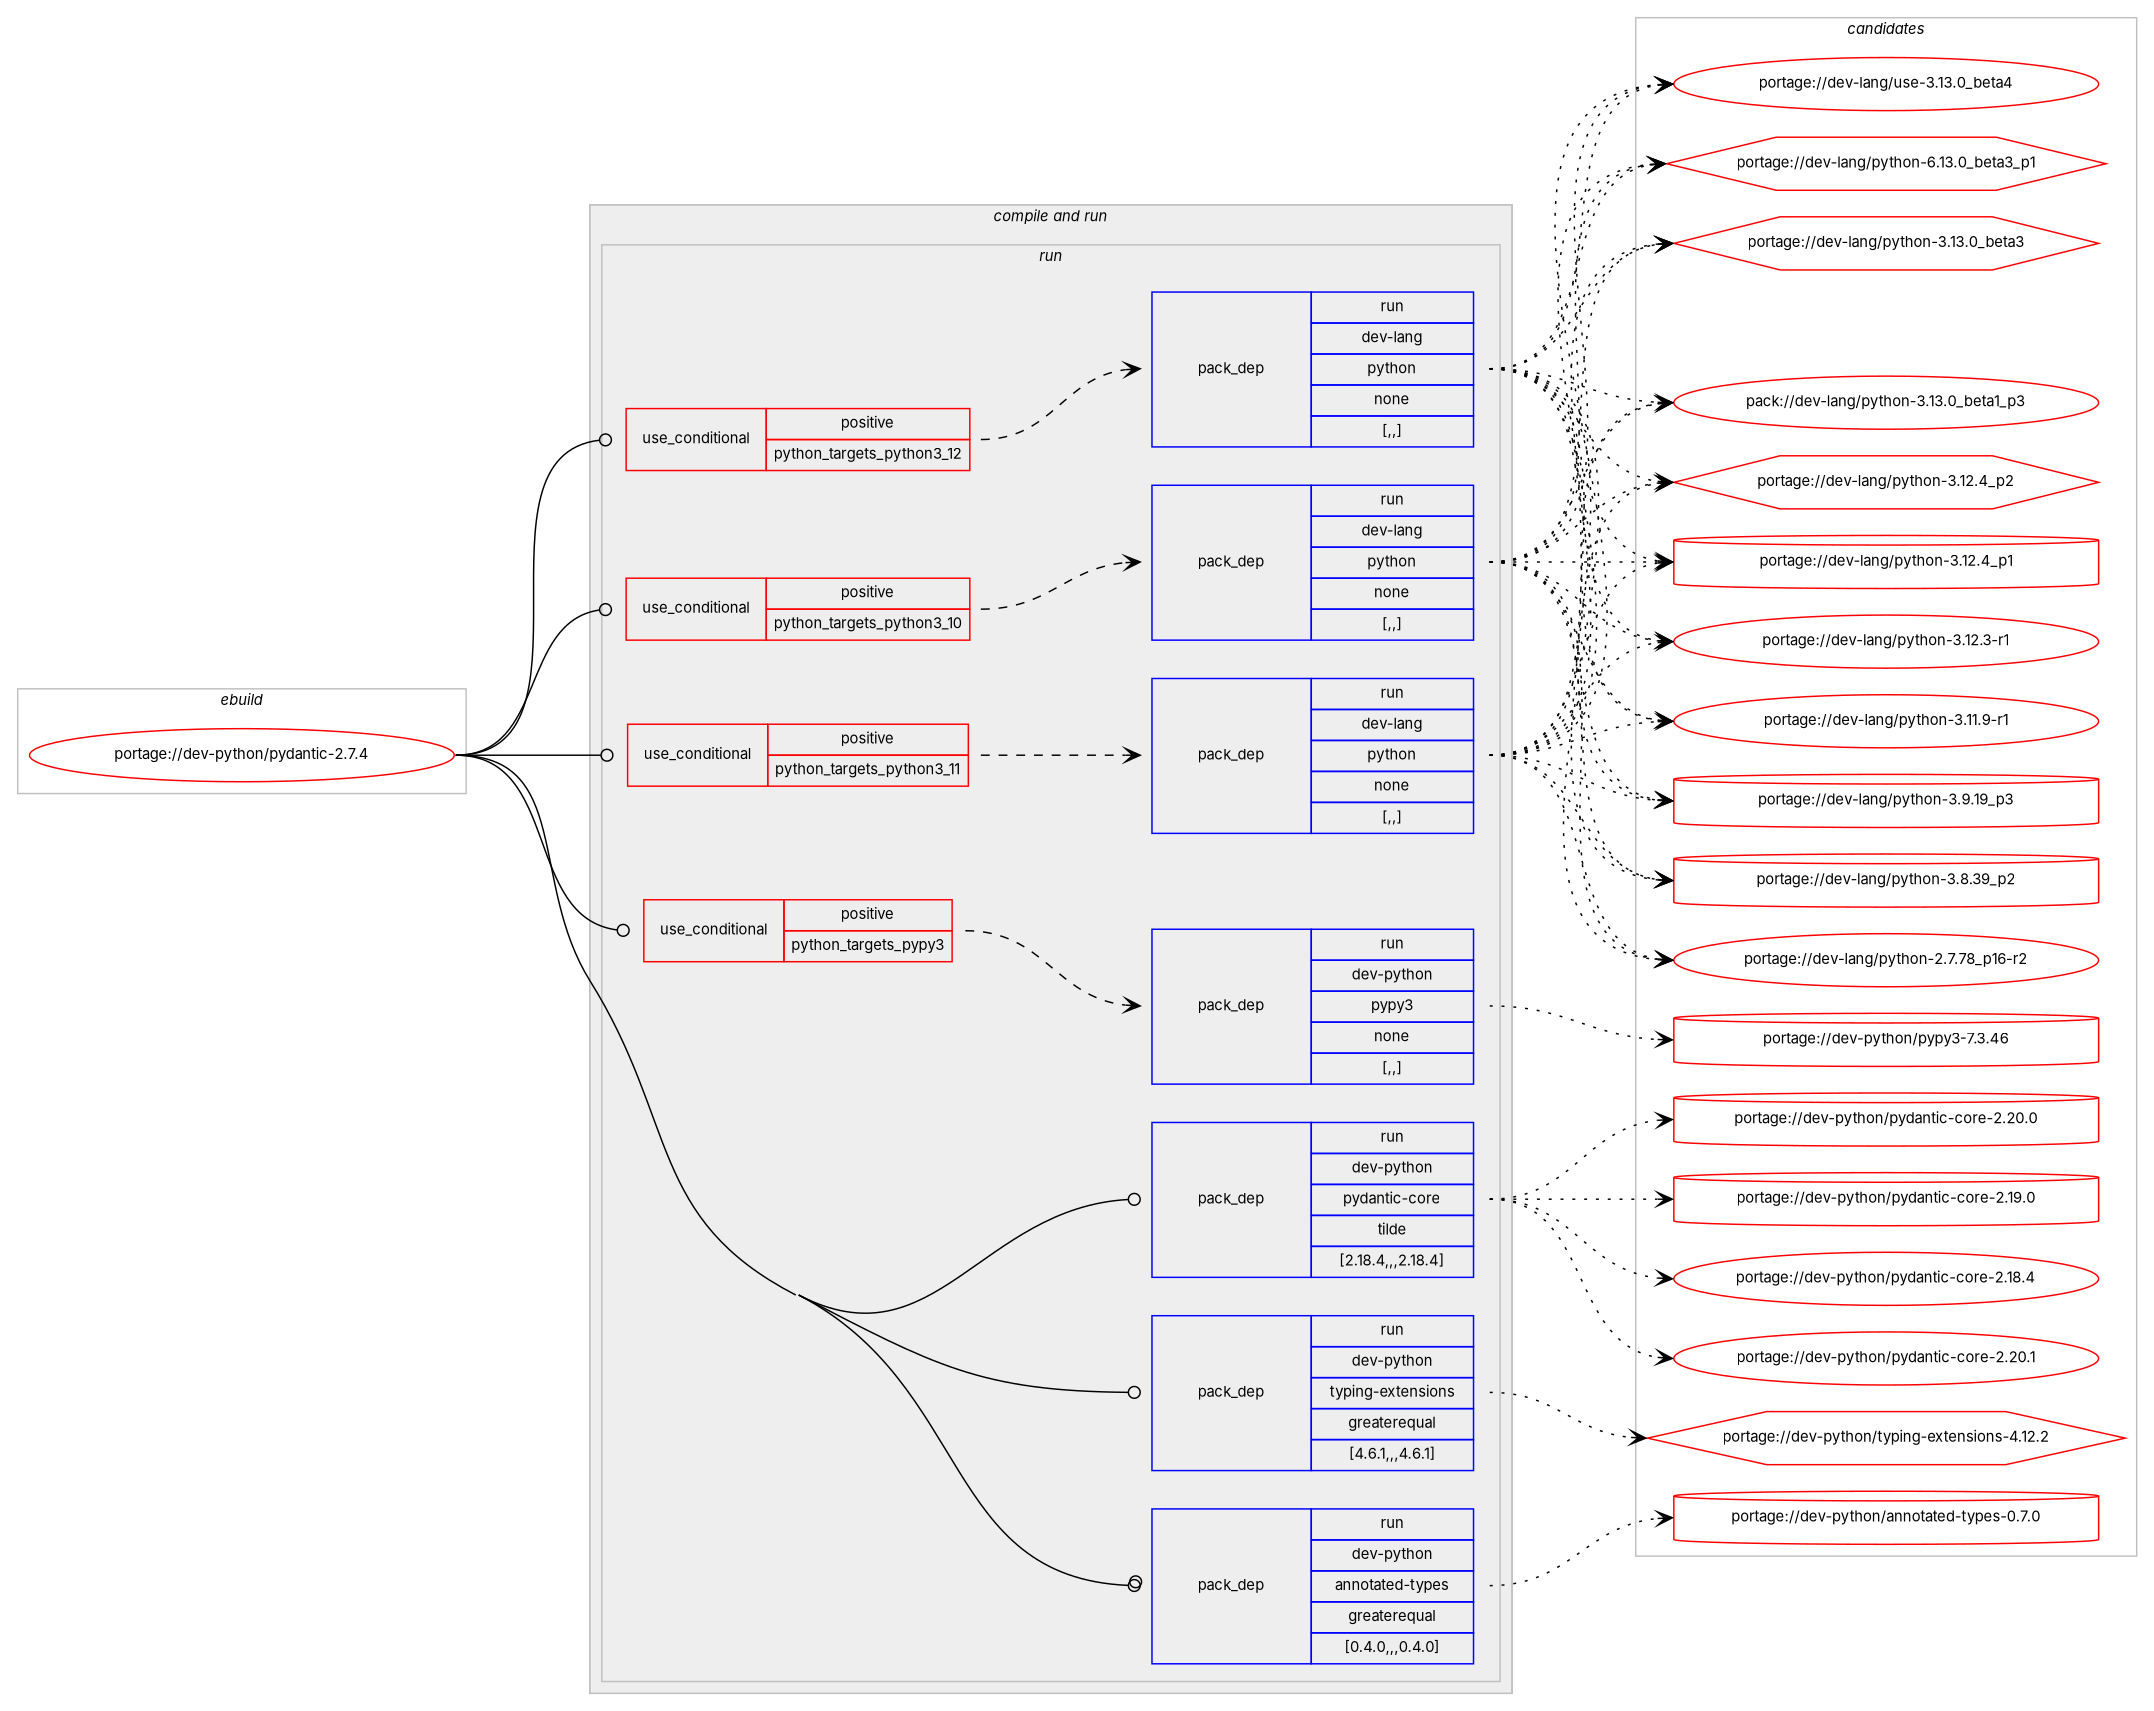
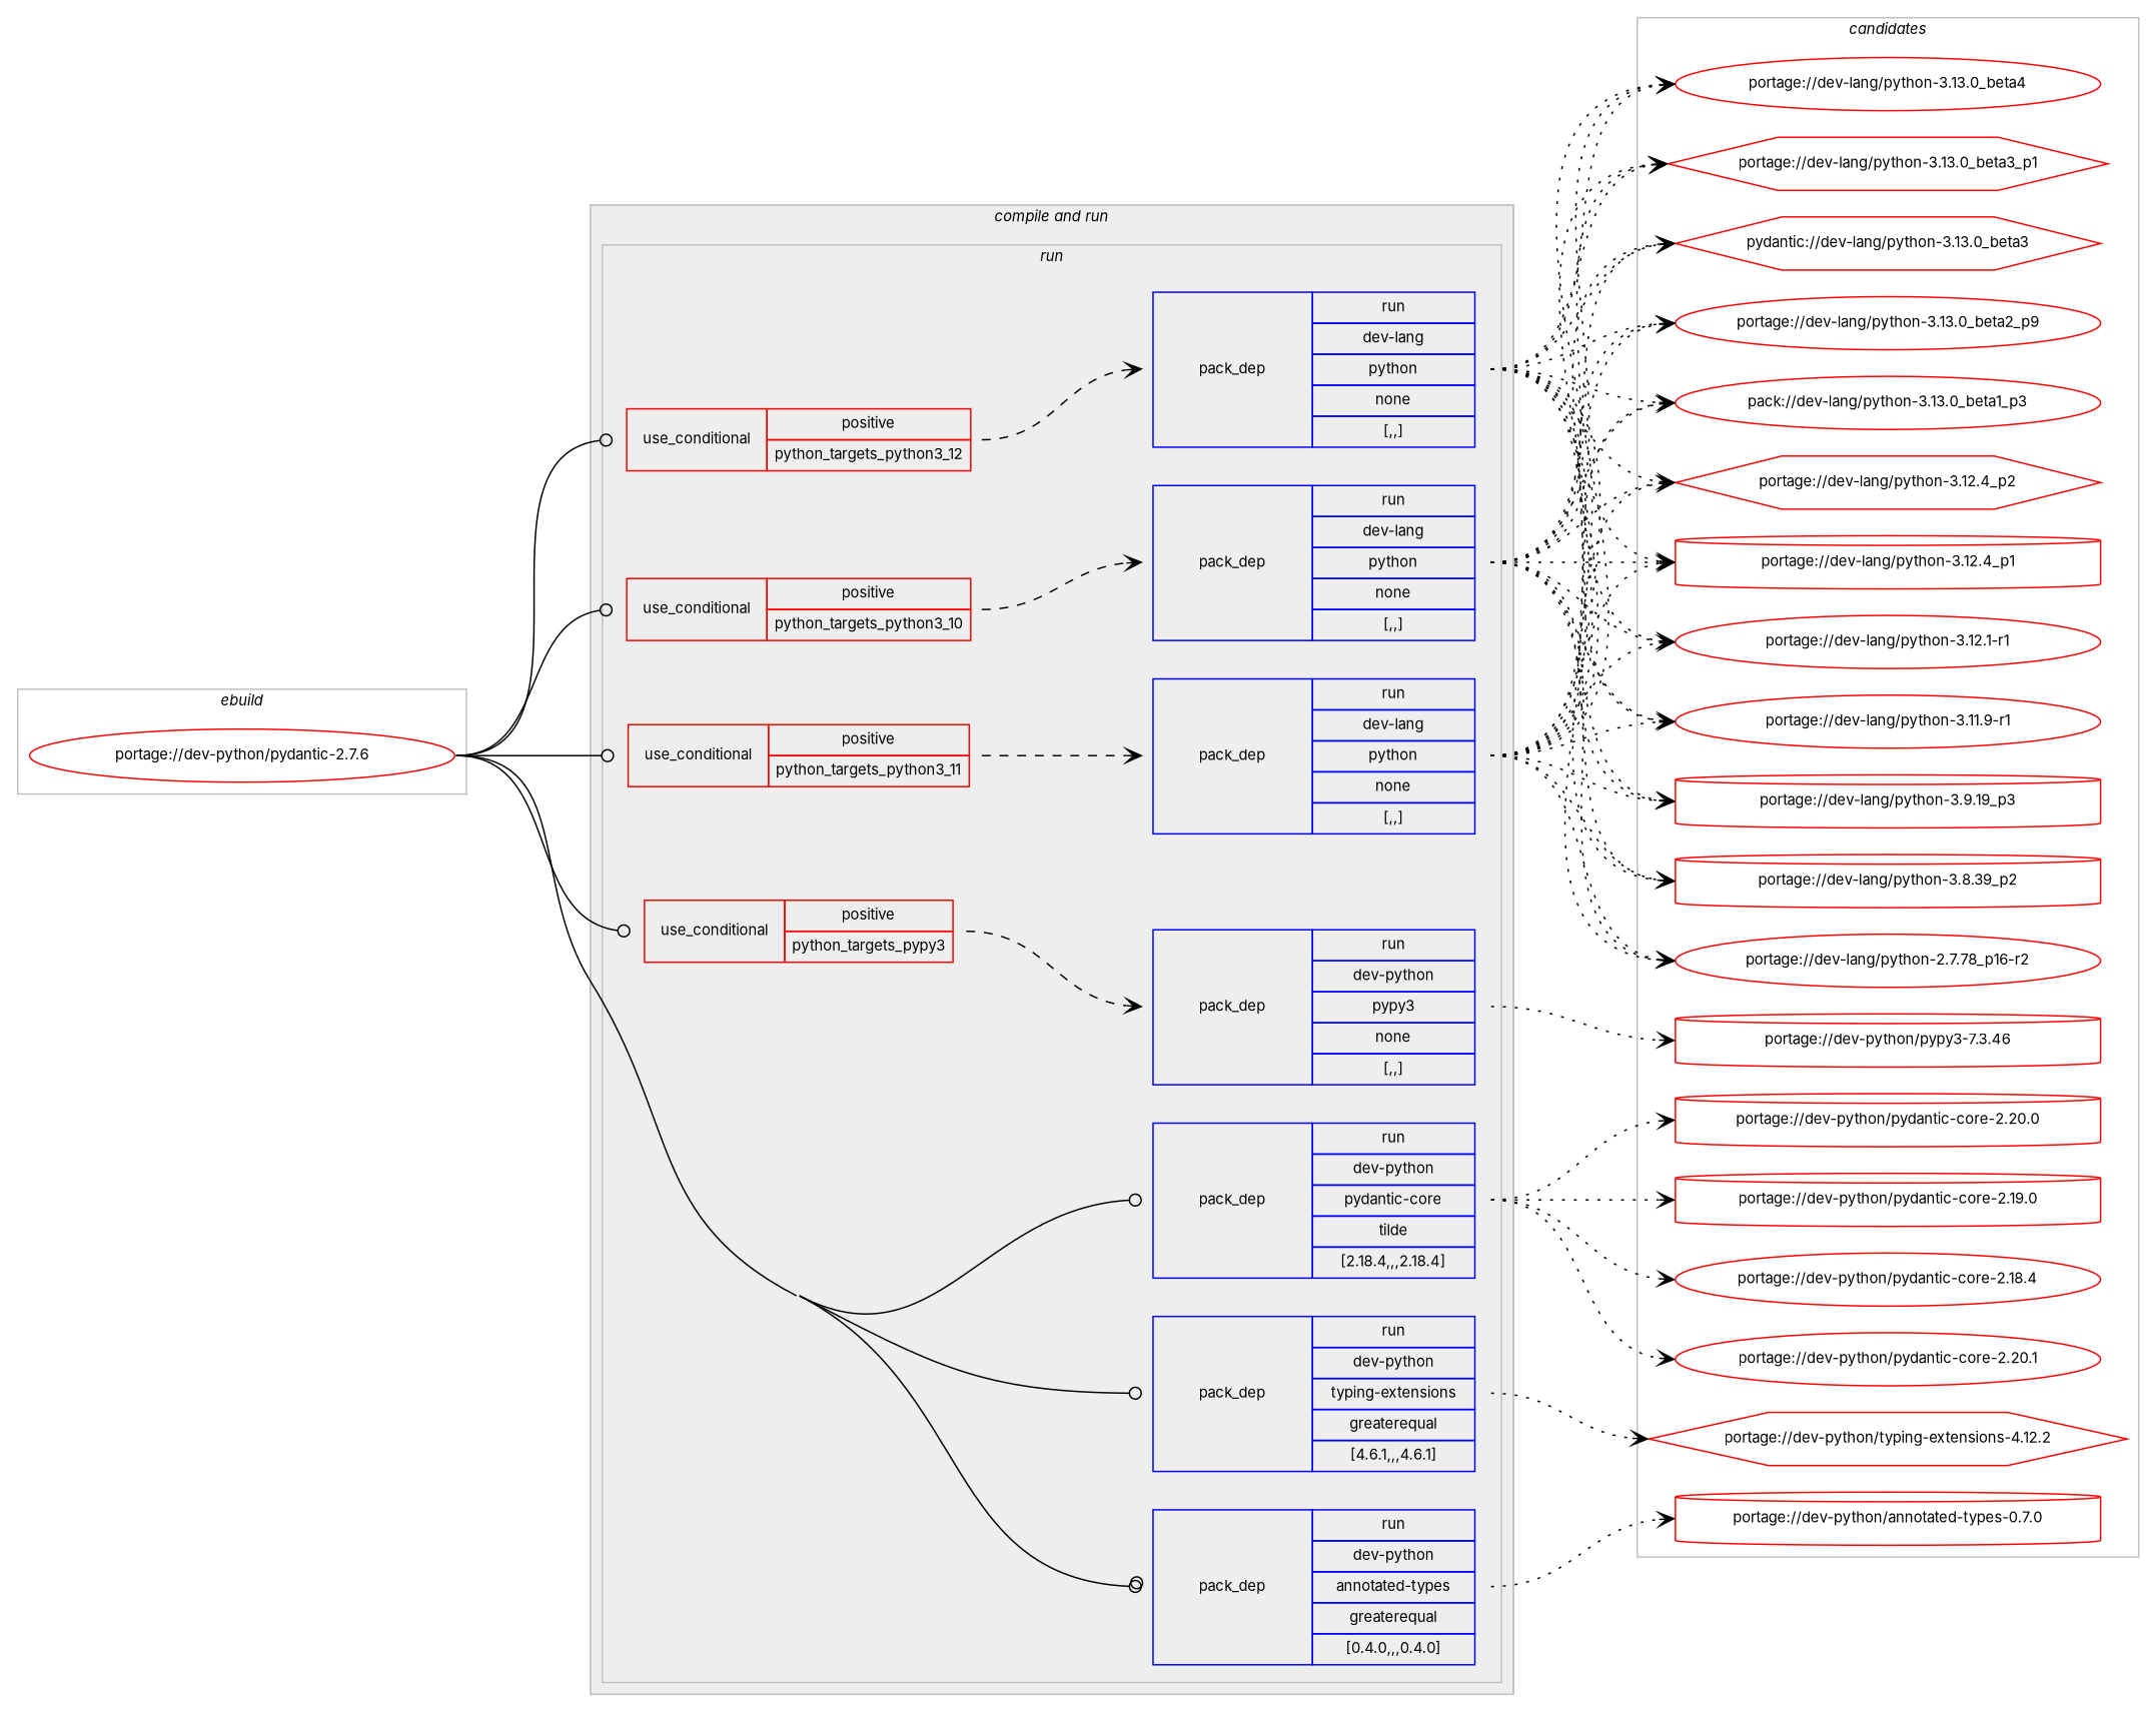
  digraph {
    compound=true
    concentrate=true
    fontname=Inter
    fontsize=10
    newrank=true
    rankdir=LR
    ranksep=1.5
    node [color=red fontname=Inter fontsize=10 shape=none]
    edge [arrowhead=vee fontname=Inter headport=w style=dotted tailport=e weight=100]
-   n1 [label="portage://dev-python/pydantic-2.7.4" shape=ellipse width=4]
+   n1 [label="portage://dev-python/pydantic-2.7.6" shape=ellipse width=4]
    n2 [color=blue label=<<TABLE BORDER="0" CELLBORDER="1" CELLSPACING="0" CELLPADDING="4" WIDTH="220"><TR><TD ROWSPAN="6" CELLPADDING="30">pack_dep</TD></TR><TR><TD WIDTH="110">run</TD></TR><TR><TD>dev-python</TD></TR><TR><TD>pypy3</TD></TR><TR><TD>none</TD></TR><TR><TD>[,,]</TD></TR></TABLE>>]
    n3 [label=<<TABLE BORDER="0" CELLBORDER="1" CELLSPACING="0" CELLPADDING="4"><TR><TD ROWSPAN="3" CELLPADDING="10">use_conditional</TD></TR><TR><TD>positive</TD></TR><TR><TD>python_targets_pypy3</TD></TR></TABLE>>]
    n4 [color=blue label=<<TABLE BORDER="0" CELLBORDER="1" CELLSPACING="0" CELLPADDING="4" WIDTH="220"><TR><TD ROWSPAN="6" CELLPADDING="30">pack_dep</TD></TR><TR><TD WIDTH="110">run</TD></TR><TR><TD>dev-lang</TD></TR><TR><TD>python</TD></TR><TR><TD>none</TD></TR><TR><TD>[,,]</TD></TR></TABLE>>]
    n5 [label=<<TABLE BORDER="0" CELLBORDER="1" CELLSPACING="0" CELLPADDING="4"><TR><TD ROWSPAN="3" CELLPADDING="10">use_conditional</TD></TR><TR><TD>positive</TD></TR><TR><TD>python_targets_python3_10</TD></TR></TABLE>>]
    n6 [color=blue label=<<TABLE BORDER="0" CELLBORDER="1" CELLSPACING="0" CELLPADDING="4" WIDTH="220"><TR><TD ROWSPAN="6" CELLPADDING="30">pack_dep</TD></TR><TR><TD WIDTH="110">run</TD></TR><TR><TD>dev-lang</TD></TR><TR><TD>python</TD></TR><TR><TD>none</TD></TR><TR><TD>[,,]</TD></TR></TABLE>>]
    n7 [label=<<TABLE BORDER="0" CELLBORDER="1" CELLSPACING="0" CELLPADDING="4"><TR><TD ROWSPAN="3" CELLPADDING="10">use_conditional</TD></TR><TR><TD>positive</TD></TR><TR><TD>python_targets_python3_11</TD></TR></TABLE>>]
    n8 [color=blue label=<<TABLE BORDER="0" CELLBORDER="1" CELLSPACING="0" CELLPADDING="4" WIDTH="220"><TR><TD ROWSPAN="6" CELLPADDING="30">pack_dep</TD></TR><TR><TD WIDTH="110">run</TD></TR><TR><TD>dev-lang</TD></TR><TR><TD>python</TD></TR><TR><TD>none</TD></TR><TR><TD>[,,]</TD></TR></TABLE>>]
    n9 [label=<<TABLE BORDER="0" CELLBORDER="1" CELLSPACING="0" CELLPADDING="4"><TR><TD ROWSPAN="3" CELLPADDING="10">use_conditional</TD></TR><TR><TD>positive</TD></TR><TR><TD>python_targets_python3_12</TD></TR></TABLE>>]
    n10 [color=blue label=<<TABLE BORDER="0" CELLBORDER="1" CELLSPACING="0" CELLPADDING="4" WIDTH="220"><TR><TD ROWSPAN="6" CELLPADDING="30">pack_dep</TD></TR><TR><TD WIDTH="110">run</TD></TR><TR><TD>dev-python</TD></TR><TR><TD>annotated-types</TD></TR><TR><TD>greaterequal</TD></TR><TR><TD>[0.4.0,,,0.4.0]</TD></TR></TABLE>>]
    n11 [color=blue label=<<TABLE BORDER="0" CELLBORDER="1" CELLSPACING="0" CELLPADDING="4" WIDTH="220"><TR><TD ROWSPAN="6" CELLPADDING="30">pack_dep</TD></TR><TR><TD WIDTH="110">run</TD></TR><TR><TD>dev-python</TD></TR><TR><TD>pydantic-core</TD></TR><TR><TD>tilde</TD></TR><TR><TD>[2.18.4,,,2.18.4]</TD></TR></TABLE>>]
    n12 [color=blue label=<<TABLE BORDER="0" CELLBORDER="1" CELLSPACING="0" CELLPADDING="4" WIDTH="220"><TR><TD ROWSPAN="6" CELLPADDING="30">pack_dep</TD></TR><TR><TD WIDTH="110">run</TD></TR><TR><TD>dev-python</TD></TR><TR><TD>typing-extensions</TD></TR><TR><TD>greaterequal</TD></TR><TR><TD>[4.6.1,,,4.6.1]</TD></TR></TABLE>>]
    n13 [label="portage://dev-python/pypy3-7.3.46" shape=cylinder width=4]
-   n14 [label="portage://dev-lang/use-3.13.0_beta4" shape=ellipse width=4]
-   n15 [label="portage://dev-lang/python-6.13.0_beta3_p1" shape=hexagon width=4]
-   n16 [label="portage://dev-lang/python-3.13.0_beta3" shape=hexagon width=4]
+   n14 [label="portage://dev-lang/python-3.13.0_beta4" shape=ellipse width=4]
+   n15 [label="portage://dev-lang/python-3.13.0_beta3_p1" shape=hexagon width=4]
+   n16 [label="pydantic://dev-lang/python-3.13.0_beta3" shape=hexagon width=4]
+   n17 [label="portage://dev-lang/python-3.13.0_beta2_p9" shape=ellipse width=4]
    n18 [label="pack://dev-lang/python-3.13.0_beta1_p3" shape=ellipse width=4]
    n19 [label="portage://dev-lang/python-3.12.4_p2" shape=hexagon width=4]
    n20 [label="portage://dev-lang/python-3.12.4_p1" shape=cylinder width=4]
-   n21 [label="portage://dev-lang/python-3.12.3-r1" shape=ellipse width=4]
+   n21 [label="portage://dev-lang/python-3.12.1-r1" shape=ellipse width=4]
    n22 [label="portage://dev-lang/python-3.11.9-r1" shape=ellipse width=4]
    n23 [label="portage://dev-lang/python-3.9.19_p3" shape=cylinder width=4]
    n24 [label="portage://dev-lang/python-3.8.39_p2" shape=cylinder width=4]
    n25 [label="portage://dev-lang/python-2.7.78_p16-r2" shape=ellipse width=4]
    n26 [label="portage://dev-python/annotated-types-0.7.0" shape=cylinder width=4]
    n27 [label="portage://dev-python/pydantic-core-2.20.1" shape=ellipse width=4]
    n28 [label="portage://dev-python/pydantic-core-2.20.0" shape=cylinder width=4]
    n29 [label="portage://dev-python/pydantic-core-2.19.0" shape=cylinder width=4]
    n30 [label="portage://dev-python/pydantic-core-2.18.4" shape=ellipse width=4]
    n31 [label="portage://dev-python/typing-extensions-4.12.2" shape=hexagon width=4]
    subgraph cluster_1 {
      color=gray
      label=<<i>ebuild</i>>
      n1
    }
    subgraph cluster_2 {
      color=gray
      label=<<i>dependencies</i>>
      subgraph cluster_3 {
        color=gray
        fillcolor="#eeeeee"
        label=<<i>compile</i>>
        style=filled
      }
      subgraph cluster_4 {
        color=gray
        fillcolor="#eeeeee"
        label=<<i>compile and run</i>>
        style=filled
      }
      subgraph cluster_5 {
        color=gray
        fillcolor="#eeeeee"
        label=<<i>run</i>>
        style=filled
        subgraph sub_6 {
          color=gray
          fillcolor="#eeeeee"
          label=<<i>run</i>>
          style=filled
          n3
          subgraph sub_7 {
            color=gray
            fillcolor="#eeeeee"
            label=<<i>run</i>>
            style=filled
            n2
          }
        }
        subgraph sub_8 {
          color=gray
          fillcolor="#eeeeee"
          label=<<i>run</i>>
          style=filled
          n5
          subgraph sub_9 {
            color=gray
            fillcolor="#eeeeee"
            label=<<i>run</i>>
            style=filled
            n4
          }
        }
        subgraph sub_10 {
          color=gray
          fillcolor="#eeeeee"
          label=<<i>run</i>>
          style=filled
          n7
          subgraph sub_11 {
            color=gray
            fillcolor="#eeeeee"
            label=<<i>run</i>>
            style=filled
            n6
          }
        }
        subgraph sub_12 {
          color=gray
          fillcolor="#eeeeee"
          label=<<i>run</i>>
          style=filled
          n9
          subgraph sub_13 {
            color=gray
            fillcolor="#eeeeee"
            label=<<i>run</i>>
            style=filled
            n8
          }
        }
        subgraph sub_14 {
          color=gray
          fillcolor="#eeeeee"
          label=<<i>run</i>>
          style=filled
          n10
        }
        subgraph sub_15 {
          color=gray
          fillcolor="#eeeeee"
          label=<<i>run</i>>
          style=filled
          n11
        }
        subgraph sub_16 {
          color=gray
          fillcolor="#eeeeee"
          label=<<i>run</i>>
          style=filled
          n12
        }
      }
    }
    subgraph cluster_17 {
      color=gray
      label=<<i>candidates</i>>
      rank=same
      subgraph sub_18 {
        color=black
        label=<<i>candidates</i>>
        nodesep=1
        rank=same
        n13
      }
      subgraph sub_19 {
        color=black
        label=<<i>candidates</i>>
        nodesep=1
        rank=same
        n14
        n15
        n16
+       n17
        n18
        n19
        n20
        n21
        n22
        n23
        n24
        n25
      }
      subgraph sub_20 {
        color=black
        label=<<i>candidates</i>>
        nodesep=1
        rank=same
        n14
        n15
        n16
+       n17
        n18
        n19
        n20
        n21
        n22
        n23
        n24
        n25
      }
      subgraph sub_21 {
        color=black
        label=<<i>candidates</i>>
        nodesep=1
        rank=same
        n14
        n15
        n16
+       n17
        n18
        n19
        n20
        n21
        n22
        n23
        n24
        n25
      }
      subgraph sub_22 {
        color=black
        label=<<i>candidates</i>>
        nodesep=1
        rank=same
        n26
      }
      subgraph sub_23 {
        color=black
        label=<<i>candidates</i>>
        nodesep=1
        rank=same
        n27
        n28
        n29
        n30
      }
      subgraph sub_24 {
        color=black
        label=<<i>candidates</i>>
        nodesep=1
        rank=same
        n31
      }
    }
    n1 -> n3 [arrowhead=odot style=solid weight=20]
    n1 -> n5 [arrowhead=odot style=solid weight=20]
    n1 -> n7 [arrowhead=odot style=solid weight=20]
    n1 -> n9 [arrowhead=odot style=solid weight=20]
    n1 -> n10 [arrowhead=odot style=solid weight=20]
    n1 -> n11 [arrowhead=odot style=solid weight=20]
    n1 -> n12 [arrowhead=odot style=solid weight=20]
    n2 -> n13
    n3 -> n2 [style=dashed weight=20]
    n4 -> n14
    n4 -> n15
    n4 -> n16
+   n4 -> n17
    n4 -> n18
    n4 -> n19
    n4 -> n20
    n4 -> n21
    n4 -> n22
    n4 -> n23
    n4 -> n24
    n4 -> n25
    n5 -> n4 [style=dashed weight=20]
    n6 -> n14
    n6 -> n15
    n6 -> n16
+   n6 -> n17
    n6 -> n18
    n6 -> n19
    n6 -> n20
    n6 -> n21
    n6 -> n22
    n6 -> n23
    n6 -> n24
    n6 -> n25
    n7 -> n6 [style=dashed weight=20]
    n8 -> n14
    n8 -> n15
    n8 -> n16
+   n8 -> n17
    n8 -> n18
    n8 -> n19
    n8 -> n20
    n8 -> n21
    n8 -> n22
    n8 -> n23
    n8 -> n24
    n8 -> n25
    n9 -> n8 [style=dashed weight=20]
    n10 -> n26
    n11 -> n27
    n11 -> n28
    n11 -> n29
    n11 -> n30
    n12 -> n31
  }
